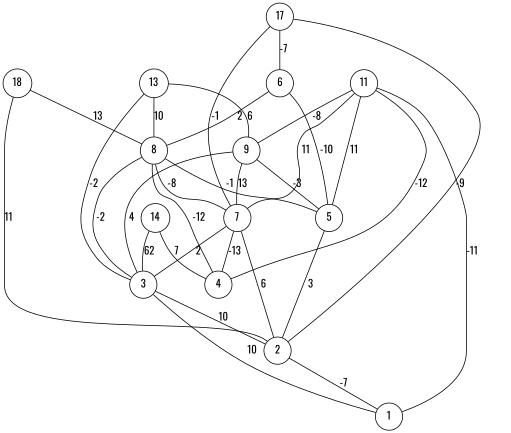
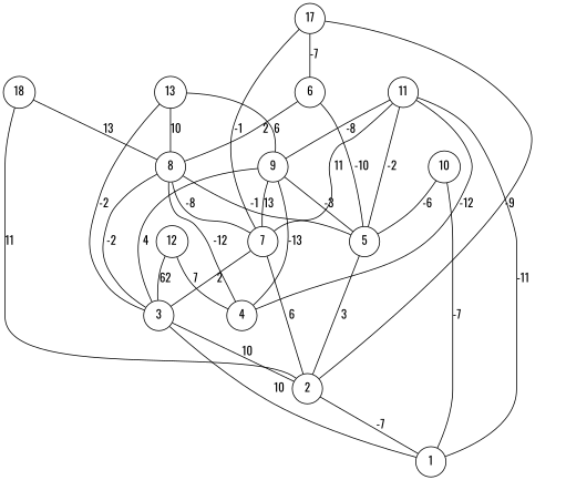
  graph {
    fontname=Oswald
    node [fontname=Oswald shape=circle]
    edge [fontname=Oswald]
    n1 [label=18]
    2
    8
    1
    7
    3
    4
    5
    n9 [label=17]
    6
-   14
+   14 [label=12]
    13
    9
    11
+   10
    n1 -- 2 [label=11]
    n1 -- 8 [label=13]
    2 -- 1 [label=-7]
    8 -- 7 [label=-8]
    8 -- 3 [label=-2]
    8 -- 4 [label=-12]
    8 -- 5 [label=-1]
    7 -- 2 [label=6]
    7 -- 3 [label=2]
-   7 -- 4 [label=-13]
+   9 -- 4 [label=-13]
    3 -- 2 [label=10]
    3 -- 1 [label=10]
    5 -- 2 [label=3]
    n9 -- 2 [label=-9]
    n9 -- 7 [label=-1]
    n9 -- 6 [label=-7]
    6 -- 8 [label=2]
    6 -- 5 [label=-10]
    14 -- 3 [label=62]
    14 -- 4 [label=7]
    13 -- 8 [label=10]
    13 -- 3 [label=-2]
    13 -- 9 [label=6]
    9 -- 7 [label=13]
    9 -- 3 [label=4]
    9 -- 5 [label=-3]
    11 -- 1 [label=-11]
    11 -- 7 [label=11]
    11 -- 4 [label=-12]
-   11 -- 5 [label=11]
+   11 -- 5 [label=-2]
    11 -- 9 [label=-8]
+   10 -- 1 [label=-7]
+   10 -- 5 [label=-6]
  }
